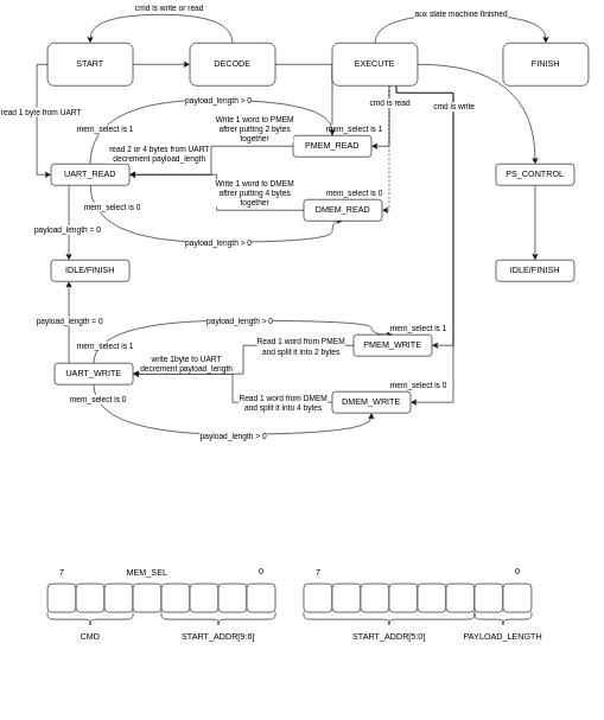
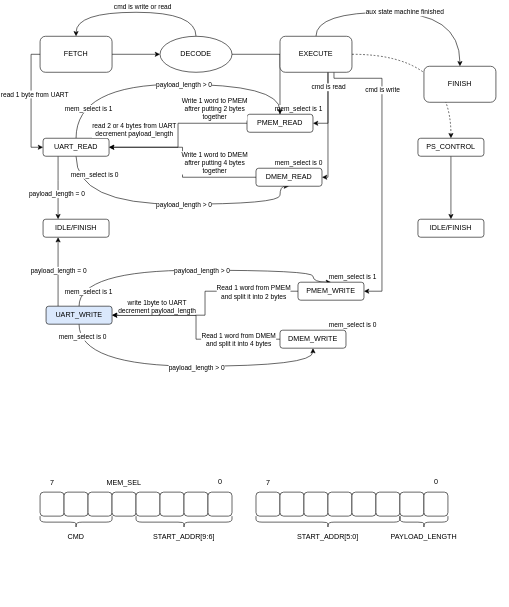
  <mxCell id="0" />
  <mxCell id="1" parent="0" />
  <mxCell id="2" style="edgeStyle=orthogonalEdgeStyle;rounded=0;orthogonalLoop=1;jettySize=auto;html=1;entryX=0;entryY=0.5;entryDx=0;entryDy=0;" edge="1" parent="1" target="25"><mxGeometry relative="1" as="geometry"><mxPoint x="40" y="90.034" as="sourcePoint" /><mxPoint x="45" y="245" as="targetPoint" /><Array as="points"><mxPoint x="20" y="90" /><mxPoint x="20" y="245" /></Array></mxGeometry></mxCell>
  <mxCell id="3" value="read 1 byte from UART" style="edgeLabel;html=1;align=center;verticalAlign=middle;resizable=0;points=[];" vertex="1" connectable="0" parent="2"><mxGeometry x="-0.217" y="-1" relative="1" as="geometry"><mxPoint x="6" y="11" as="offset" /></mxGeometry></mxCell>
  <mxCell id="4" style="edgeStyle=orthogonalEdgeStyle;rounded=0;orthogonalLoop=1;jettySize=auto;html=1;entryX=0;entryY=0.5;entryDx=0;entryDy=0;" edge="1" parent="1" source="5" target="9"><mxGeometry relative="1" as="geometry" /></mxCell>
- <mxCell id="5" value="START" style="rounded=1;whiteSpace=wrap;html=1;" vertex="1" parent="1"><mxGeometry x="35" y="60" width="120" height="60" as="geometry" /></mxCell>
+ <mxCell id="5" value="FETCH" style="rounded=1;whiteSpace=wrap;html=1;" vertex="1" parent="1"><mxGeometry x="35" y="60" width="120" height="60" as="geometry" /></mxCell>
  <mxCell id="6" style="edgeStyle=orthogonalEdgeStyle;rounded=0;orthogonalLoop=1;jettySize=auto;html=1;entryX=0.5;entryY=0;entryDx=0;entryDy=0;curved=1;exitX=0.5;exitY=0;exitDx=0;exitDy=0;" edge="1" parent="1" source="9" target="5"><mxGeometry relative="1" as="geometry"><Array as="points"><mxPoint x="295" y="20" /><mxPoint x="95" y="20" /></Array></mxGeometry></mxCell>
  <mxCell id="7" value="cmd is write or read" style="edgeLabel;html=1;align=center;verticalAlign=middle;resizable=0;points=[];" vertex="1" connectable="0" parent="6"><mxGeometry x="-0.244" y="-1" relative="1" as="geometry"><mxPoint x="-24" y="-9" as="offset" /></mxGeometry></mxCell>
  <mxCell id="8" style="edgeStyle=orthogonalEdgeStyle;rounded=0;orthogonalLoop=1;jettySize=auto;html=1;" edge="1" parent="1" source="9" target="40"><mxGeometry relative="1" as="geometry" /></mxCell>
- <mxCell id="9" value="DECODE" style="rounded=1;whiteSpace=wrap;html=1;" vertex="1" parent="1"><mxGeometry x="235" y="60" width="120" height="60" as="geometry" /></mxCell>
+ <mxCell id="9" value="DECODE" style="ellipse;whiteSpace=wrap;html=1;" vertex="1" parent="1"><mxGeometry x="235" y="60" width="120" height="60" as="geometry" /></mxCell>
  <mxCell id="10" style="edgeStyle=orthogonalEdgeStyle;rounded=0;orthogonalLoop=1;jettySize=auto;html=1;entryX=1;entryY=0.5;entryDx=0;entryDy=0;" edge="1" parent="1" source="19" target="40"><mxGeometry relative="1" as="geometry"><Array as="points"><mxPoint x="515" y="205" /></Array></mxGeometry></mxCell>
  <mxCell id="11" value="mem_select is 1" style="edgeLabel;html=1;align=center;verticalAlign=middle;resizable=0;points=[];" vertex="1" connectable="0" parent="10"><mxGeometry x="0.612" y="-2" relative="1" as="geometry"><mxPoint x="-46" y="-23" as="offset" /></mxGeometry></mxCell>
- <mxCell id="12" style="edgeStyle=orthogonalEdgeStyle;rounded=0;orthogonalLoop=1;jettySize=auto;html=1;entryX=1;entryY=0.5;entryDx=0;entryDy=0;dashed=1;" edge="1" parent="1" source="19" target="32"><mxGeometry relative="1" as="geometry"><Array as="points"><mxPoint x="515" y="295" /></Array></mxGeometry></mxCell>
+ <mxCell id="12" style="edgeStyle=orthogonalEdgeStyle;rounded=0;orthogonalLoop=1;jettySize=auto;html=1;entryX=1;entryY=0.5;entryDx=0;entryDy=0;" edge="1" parent="1" source="19" target="32"><mxGeometry relative="1" as="geometry"><Array as="points"><mxPoint x="515" y="295" /></Array></mxGeometry></mxCell>
  <mxCell id="13" value="cmd is read" style="edgeLabel;html=1;align=center;verticalAlign=middle;resizable=0;points=[];" vertex="1" connectable="0" parent="12"><mxGeometry x="-0.744" y="2" relative="1" as="geometry"><mxPoint x="-2" as="offset" /></mxGeometry></mxCell>
  <mxCell id="14" style="edgeStyle=orthogonalEdgeStyle;rounded=0;orthogonalLoop=1;jettySize=auto;html=1;exitX=0.75;exitY=1;exitDx=0;exitDy=0;entryX=1;entryY=0.5;entryDx=0;entryDy=0;" edge="1" parent="1" source="19" target="38"><mxGeometry relative="1" as="geometry"><mxPoint x="555" y="90" as="sourcePoint" /><mxPoint x="577.5" y="310" as="targetPoint" /><Array as="points"><mxPoint x="525" y="130" /><mxPoint x="605" y="130" /><mxPoint x="605" y="485" /></Array></mxGeometry></mxCell>
- <mxCell id="15" style="edgeStyle=orthogonalEdgeStyle;rounded=0;orthogonalLoop=1;jettySize=auto;html=1;exitX=0.75;exitY=1;exitDx=0;exitDy=0;entryX=1;entryY=0.5;entryDx=0;entryDy=0;" edge="1" parent="1" source="19" target="34"><mxGeometry relative="1" as="geometry"><Array as="points"><mxPoint x="525" y="130" /><mxPoint x="605" y="130" /><mxPoint x="605" y="565" /></Array></mxGeometry></mxCell>
  <mxCell id="16" style="edgeStyle=orthogonalEdgeStyle;rounded=0;orthogonalLoop=1;jettySize=auto;html=1;entryX=0.5;entryY=0;entryDx=0;entryDy=0;exitX=0.5;exitY=0;exitDx=0;exitDy=0;curved=1;" edge="1" parent="1" source="19" target="20"><mxGeometry relative="1" as="geometry"><Array as="points"><mxPoint x="495" y="20" /><mxPoint x="735" y="20" /></Array></mxGeometry></mxCell>
  <mxCell id="17" value="aux state machine finished" style="edgeLabel;html=1;align=center;verticalAlign=middle;resizable=0;points=[];" vertex="1" connectable="0" parent="16"><mxGeometry x="0.081" y="1" relative="1" as="geometry"><mxPoint x="-13" as="offset" /></mxGeometry></mxCell>
- <mxCell id="18" style="edgeStyle=orthogonalEdgeStyle;rounded=0;orthogonalLoop=1;jettySize=auto;html=1;exitX=1;exitY=0.5;exitDx=0;exitDy=0;entryX=0.5;entryY=0;entryDx=0;entryDy=0;curved=1;" edge="1" parent="1" source="19" target="42"><mxGeometry relative="1" as="geometry" /></mxCell>
+ <mxCell id="18" style="edgeStyle=orthogonalEdgeStyle;rounded=0;orthogonalLoop=1;jettySize=auto;html=1;exitX=1;exitY=0.5;exitDx=0;exitDy=0;entryX=0.5;entryY=0;entryDx=0;entryDy=0;curved=1;dashed=1;" edge="1" parent="1" source="19" target="42"><mxGeometry relative="1" as="geometry" /></mxCell>
  <mxCell id="19" value="EXECUTE" style="rounded=1;whiteSpace=wrap;html=1;" vertex="1" parent="1"><mxGeometry x="435" y="60" width="120" height="60" as="geometry" /></mxCell>
- <mxCell id="20" value="FINISH" style="rounded=1;whiteSpace=wrap;html=1;" vertex="1" parent="1"><mxGeometry x="675" y="60" width="120" height="60" as="geometry" /></mxCell>
+ <mxCell id="20" value="FINISH" style="rounded=1;whiteSpace=wrap;html=1;" vertex="1" parent="1"><mxGeometry x="675" y="110" width="120" height="60" as="geometry" /></mxCell>
  <mxCell id="21" style="edgeStyle=orthogonalEdgeStyle;rounded=0;orthogonalLoop=1;jettySize=auto;html=1;entryX=0.5;entryY=1;entryDx=0;entryDy=0;curved=1;" edge="1" parent="1" source="25" target="32"><mxGeometry relative="1" as="geometry"><Array as="points"><mxPoint x="95" y="340" /><mxPoint x="435" y="340" /></Array></mxGeometry></mxCell>
  <mxCell id="22" style="edgeStyle=orthogonalEdgeStyle;rounded=0;orthogonalLoop=1;jettySize=auto;html=1;entryX=0.5;entryY=0;entryDx=0;entryDy=0;curved=1;" edge="1" parent="1" source="25" target="40"><mxGeometry relative="1" as="geometry"><Array as="points"><mxPoint x="95" y="140" /><mxPoint x="435" y="140" /></Array></mxGeometry></mxCell>
  <mxCell id="23" style="edgeStyle=orthogonalEdgeStyle;rounded=0;orthogonalLoop=1;jettySize=auto;html=1;" edge="1" parent="1" source="25" target="60"><mxGeometry relative="1" as="geometry"><Array as="points"><mxPoint x="65" y="300" /><mxPoint x="65" y="300" /></Array></mxGeometry></mxCell>
  <mxCell id="24" value="payload_length = 0" style="edgeLabel;html=1;align=center;verticalAlign=middle;resizable=0;points=[];" vertex="1" connectable="0" parent="23"><mxGeometry x="0.179" y="-3" relative="1" as="geometry"><mxPoint as="offset" /></mxGeometry></mxCell>
  <mxCell id="25" value="UART_READ" style="rounded=1;whiteSpace=wrap;html=1;" vertex="1" parent="1"><mxGeometry x="40" y="230" width="110" height="30" as="geometry" /></mxCell>
  <mxCell id="26" style="edgeStyle=orthogonalEdgeStyle;rounded=0;orthogonalLoop=1;jettySize=auto;html=1;entryX=0.5;entryY=1;entryDx=0;entryDy=0;curved=1;" edge="1" parent="1" source="30" target="34"><mxGeometry relative="1" as="geometry"><Array as="points"><mxPoint x="100" y="610" /><mxPoint x="490" y="610" /></Array></mxGeometry></mxCell>
  <mxCell id="27" value="payload_length &amp;gt; 0" style="edgeLabel;html=1;align=center;verticalAlign=middle;resizable=0;points=[];" vertex="1" connectable="0" parent="26"><mxGeometry x="-0.069" y="-2" relative="1" as="geometry"><mxPoint x="37" as="offset" /></mxGeometry></mxCell>
  <mxCell id="28" style="edgeStyle=orthogonalEdgeStyle;rounded=0;orthogonalLoop=1;jettySize=auto;html=1;entryX=0.5;entryY=0;entryDx=0;entryDy=0;curved=1;" edge="1" parent="1" source="30" target="38"><mxGeometry relative="1" as="geometry"><Array as="points"><mxPoint x="100" y="450" /><mxPoint x="490" y="450" /></Array></mxGeometry></mxCell>
  <mxCell id="29" style="edgeStyle=orthogonalEdgeStyle;rounded=0;orthogonalLoop=1;jettySize=auto;html=1;entryX=0.25;entryY=1;entryDx=0;entryDy=0;" edge="1" parent="1"><mxGeometry relative="1" as="geometry"><mxPoint x="65.003" y="510" as="sourcePoint" /><mxPoint x="65.02" y="395" as="targetPoint" /><Array as="points"><mxPoint x="65.52" y="453" /></Array></mxGeometry></mxCell>
- <mxCell id="30" value="UART_WRITE" style="rounded=1;whiteSpace=wrap;html=1;" vertex="1" parent="1"><mxGeometry x="45" y="510" width="110" height="30" as="geometry" /></mxCell>
+ <mxCell id="30" value="UART_WRITE" style="rounded=1;whiteSpace=wrap;html=1;fillColor=#dae8fc;" vertex="1" parent="1"><mxGeometry x="45" y="510" width="110" height="30" as="geometry" /></mxCell>
  <mxCell id="31" style="edgeStyle=orthogonalEdgeStyle;rounded=0;orthogonalLoop=1;jettySize=auto;html=1;entryX=1;entryY=0.5;entryDx=0;entryDy=0;" edge="1" parent="1" source="32" target="25"><mxGeometry relative="1" as="geometry" /></mxCell>
  <mxCell id="32" value="DMEM_READ" style="rounded=1;whiteSpace=wrap;html=1;" vertex="1" parent="1"><mxGeometry x="395" y="280" width="110" height="30" as="geometry" /></mxCell>
  <mxCell id="33" style="edgeStyle=orthogonalEdgeStyle;rounded=0;orthogonalLoop=1;jettySize=auto;html=1;entryX=1;entryY=0.5;entryDx=0;entryDy=0;" edge="1" parent="1" source="34" target="30"><mxGeometry relative="1" as="geometry" /></mxCell>
  <mxCell id="34" value="DMEM_WRITE" style="rounded=1;whiteSpace=wrap;html=1;" vertex="1" parent="1"><mxGeometry x="435" y="550" width="110" height="30" as="geometry" /></mxCell>
  <mxCell id="35" style="edgeStyle=orthogonalEdgeStyle;rounded=0;orthogonalLoop=1;jettySize=auto;html=1;entryX=1;entryY=0.5;entryDx=0;entryDy=0;" edge="1" parent="1" source="38" target="30"><mxGeometry relative="1" as="geometry" /></mxCell>
  <mxCell id="36" value="write 1byte to UART&lt;br&gt;decrement payload_length" style="edgeLabel;html=1;align=center;verticalAlign=middle;resizable=0;points=[];" vertex="1" connectable="0" parent="35"><mxGeometry x="0.575" relative="1" as="geometry"><mxPoint y="-15" as="offset" /></mxGeometry></mxCell>
  <mxCell id="37" value="Read 1 word from PMEM&lt;br&gt;and split it into 2 bytes" style="edgeLabel;html=1;align=center;verticalAlign=middle;resizable=0;points=[];" vertex="1" connectable="0" parent="35"><mxGeometry x="-0.623" y="1" relative="1" as="geometry"><mxPoint x="-9" as="offset" /></mxGeometry></mxCell>
  <mxCell id="38" value="PMEM_WRITE" style="rounded=1;whiteSpace=wrap;html=1;" vertex="1" parent="1"><mxGeometry x="465" y="470" width="110" height="30" as="geometry" /></mxCell>
  <mxCell id="39" style="edgeStyle=orthogonalEdgeStyle;rounded=0;orthogonalLoop=1;jettySize=auto;html=1;entryX=1;entryY=0.5;entryDx=0;entryDy=0;" edge="1" parent="1" source="40" target="25"><mxGeometry relative="1" as="geometry" /></mxCell>
  <mxCell id="40" value="PMEM_READ" style="rounded=1;whiteSpace=wrap;html=1;" vertex="1" parent="1"><mxGeometry x="380" y="190" width="110" height="30" as="geometry" /></mxCell>
  <mxCell id="41" style="edgeStyle=orthogonalEdgeStyle;rounded=0;orthogonalLoop=1;jettySize=auto;html=1;" edge="1" parent="1" source="42" target="52"><mxGeometry relative="1" as="geometry" /></mxCell>
  <mxCell id="42" value="PS_CONTROL" style="rounded=1;whiteSpace=wrap;html=1;" vertex="1" parent="1"><mxGeometry x="665" y="230" width="110" height="30" as="geometry" /></mxCell>
  <mxCell id="43" style="edgeStyle=orthogonalEdgeStyle;rounded=0;orthogonalLoop=1;jettySize=auto;html=1;exitX=0.5;exitY=1;exitDx=0;exitDy=0;" edge="1" parent="1" source="40" target="40"><mxGeometry relative="1" as="geometry" /></mxCell>
  <mxCell id="44" value="mem_select is 0" style="edgeLabel;html=1;align=center;verticalAlign=middle;resizable=0;points=[];" vertex="1" connectable="0" parent="1"><mxGeometry x="465.004" y="270" as="geometry" /></mxCell>
  <mxCell id="45" value="cmd is write" style="edgeLabel;html=1;align=center;verticalAlign=middle;resizable=0;points=[];" vertex="1" connectable="0" parent="1"><mxGeometry x="605" y="149.996" as="geometry" /></mxCell>
  <mxCell id="46" value="mem_select is 1" style="edgeLabel;html=1;align=center;verticalAlign=middle;resizable=0;points=[];" vertex="1" connectable="0" parent="1"><mxGeometry x="555.004" y="460" as="geometry" /></mxCell>
  <mxCell id="47" value="mem_select is 0" style="edgeLabel;html=1;align=center;verticalAlign=middle;resizable=0;points=[];" vertex="1" connectable="0" parent="1"><mxGeometry x="555.004" y="540" as="geometry" /></mxCell>
  <mxCell id="48" value="Read 1 word from DMEM&lt;br&gt;and split it into 4 bytes" style="edgeLabel;html=1;align=center;verticalAlign=middle;resizable=0;points=[];" vertex="1" connectable="0" parent="1"><mxGeometry x="365" y="565" as="geometry" /></mxCell>
  <mxCell id="49" value="payload_length &amp;gt; 0" style="edgeLabel;html=1;align=center;verticalAlign=middle;resizable=0;points=[];" vertex="1" connectable="0" parent="1"><mxGeometry x="304.996" y="450.004" as="geometry" /></mxCell>
  <mxCell id="50" value="mem_select is 1" style="edgeLabel;html=1;align=center;verticalAlign=middle;resizable=0;points=[];" vertex="1" connectable="0" parent="1"><mxGeometry x="115.004" y="485" as="geometry" /></mxCell>
  <mxCell id="51" value="mem_select is 0" style="edgeLabel;html=1;align=center;verticalAlign=middle;resizable=0;points=[];" vertex="1" connectable="0" parent="1"><mxGeometry x="105.004" y="560" as="geometry" /></mxCell>
  <mxCell id="52" value="IDLE/FINISH" style="rounded=1;whiteSpace=wrap;html=1;" vertex="1" parent="1"><mxGeometry x="665" y="365" width="110" height="30" as="geometry" /></mxCell>
  <mxCell id="53" value="read 2 or 4 bytes from UART&lt;br&gt;decrement payload_length" style="edgeLabel;html=1;align=center;verticalAlign=middle;resizable=0;points=[];" vertex="1" connectable="0" parent="1"><mxGeometry x="184.996" y="205" as="geometry"><mxPoint x="7" y="10" as="offset" /></mxGeometry></mxCell>
  <mxCell id="54" value="Write 1 word to PMEM&lt;br&gt;aftrer putting 2 bytes&lt;br&gt;together" style="edgeLabel;html=1;align=center;verticalAlign=middle;resizable=0;points=[];" vertex="1" connectable="0" parent="1"><mxGeometry x="325" y="180" as="geometry" /></mxCell>
  <mxCell id="55" value="Write 1 word to DMEM&lt;br&gt;aftrer putting 4 bytes&lt;br&gt;together" style="edgeLabel;html=1;align=center;verticalAlign=middle;resizable=0;points=[];" vertex="1" connectable="0" parent="1"><mxGeometry x="325" y="270" as="geometry" /></mxCell>
  <mxCell id="56" value="payload_length &amp;gt; 0" style="edgeLabel;html=1;align=center;verticalAlign=middle;resizable=0;points=[];" vertex="1" connectable="0" parent="1"><mxGeometry x="274.996" y="340.004" as="geometry" /></mxCell>
  <mxCell id="57" value="mem_select is 0" style="edgeLabel;html=1;align=center;verticalAlign=middle;resizable=0;points=[];" vertex="1" connectable="0" parent="1"><mxGeometry x="125.004" y="290" as="geometry" /></mxCell>
  <mxCell id="58" value="payload_length &amp;gt; 0" style="edgeLabel;html=1;align=center;verticalAlign=middle;resizable=0;points=[];" vertex="1" connectable="0" parent="1"><mxGeometry x="274.996" y="140.004" as="geometry" /></mxCell>
  <mxCell id="59" value="mem_select is 1" style="edgeLabel;html=1;align=center;verticalAlign=middle;resizable=0;points=[];" vertex="1" connectable="0" parent="1"><mxGeometry x="115.004" y="180" as="geometry" /></mxCell>
  <mxCell id="60" value="IDLE/FINISH" style="rounded=1;whiteSpace=wrap;html=1;" vertex="1" parent="1"><mxGeometry x="40" y="365" width="110" height="30" as="geometry" /></mxCell>
  <mxCell id="61" value="payload_length = 0" style="edgeLabel;html=1;align=center;verticalAlign=middle;resizable=0;points=[];" vertex="1" connectable="0" parent="1"><mxGeometry x="65" y="450.009" as="geometry" /></mxCell>
  <mxCell id="62" value="" style="rounded=1;whiteSpace=wrap;html=1;" vertex="1" parent="1"><mxGeometry x="35" y="820" width="40" height="40" as="geometry" /></mxCell>
  <mxCell id="63" value="" style="rounded=1;whiteSpace=wrap;html=1;" vertex="1" parent="1"><mxGeometry x="75" y="820" width="40" height="40" as="geometry" /></mxCell>
  <mxCell id="64" value="" style="rounded=1;whiteSpace=wrap;html=1;" vertex="1" parent="1"><mxGeometry x="115" y="820" width="40" height="40" as="geometry" /></mxCell>
  <mxCell id="65" value="" style="rounded=1;whiteSpace=wrap;html=1;" vertex="1" parent="1"><mxGeometry x="155" y="820" width="40" height="40" as="geometry" /></mxCell>
  <mxCell id="66" value="" style="rounded=1;whiteSpace=wrap;html=1;" vertex="1" parent="1"><mxGeometry x="195" y="820" width="40" height="40" as="geometry" /></mxCell>
  <mxCell id="67" value="" style="rounded=1;whiteSpace=wrap;html=1;" vertex="1" parent="1"><mxGeometry x="235" y="820" width="40" height="40" as="geometry" /></mxCell>
  <mxCell id="68" value="" style="rounded=1;whiteSpace=wrap;html=1;" vertex="1" parent="1"><mxGeometry x="275" y="820" width="40" height="40" as="geometry" /></mxCell>
  <mxCell id="69" value="" style="rounded=1;whiteSpace=wrap;html=1;" vertex="1" parent="1"><mxGeometry x="315" y="820" width="40" height="40" as="geometry" /></mxCell>
  <mxCell id="70" value="7" style="text;html=1;align=center;verticalAlign=middle;resizable=0;points=[];autosize=1;strokeColor=none;fillColor=none;" vertex="1" parent="1"><mxGeometry x="40" y="790" width="30" height="30" as="geometry" /></mxCell>
  <mxCell id="71" value="0" style="text;html=1;align=center;verticalAlign=middle;resizable=0;points=[];autosize=1;strokeColor=none;fillColor=none;" vertex="1" parent="1"><mxGeometry x="320" y="788" width="30" height="30" as="geometry" /></mxCell>
  <mxCell id="72" value="CMD" style="text;html=1;strokeColor=none;fillColor=none;align=center;verticalAlign=middle;whiteSpace=wrap;rounded=0;" vertex="1" parent="1"><mxGeometry x="35" y="880" width="120" height="30" as="geometry" /></mxCell>
  <mxCell id="73" value="" style="shape=curlyBracket;whiteSpace=wrap;html=1;rounded=1;flipH=1;labelPosition=right;verticalLabelPosition=middle;align=left;verticalAlign=middle;rotation=90;" vertex="1" parent="1"><mxGeometry x="85" y="810" width="20" height="120" as="geometry" /></mxCell>
  <mxCell id="74" value="MEM_SEL&lt;br&gt;" style="text;html=1;strokeColor=none;fillColor=none;align=center;verticalAlign=middle;whiteSpace=wrap;rounded=0;" vertex="1" parent="1"><mxGeometry x="155" y="780" width="40" height="50" as="geometry" /></mxCell>
  <mxCell id="75" value="" style="shape=curlyBracket;whiteSpace=wrap;html=1;rounded=1;flipH=1;labelPosition=right;verticalLabelPosition=middle;align=left;verticalAlign=middle;rotation=90;" vertex="1" parent="1"><mxGeometry x="265" y="790" width="20" height="160" as="geometry" /></mxCell>
  <mxCell id="76" value="START_ADDR[9:6]" style="text;html=1;strokeColor=none;fillColor=none;align=center;verticalAlign=middle;whiteSpace=wrap;rounded=0;" vertex="1" parent="1"><mxGeometry x="215" y="880" width="120" height="30" as="geometry" /></mxCell>
  <mxCell id="77" value="" style="rounded=1;whiteSpace=wrap;html=1;" vertex="1" parent="1"><mxGeometry x="395" y="820" width="40" height="40" as="geometry" /></mxCell>
  <mxCell id="78" value="" style="rounded=1;whiteSpace=wrap;html=1;" vertex="1" parent="1"><mxGeometry x="435" y="820" width="40" height="40" as="geometry" /></mxCell>
  <mxCell id="79" value="" style="rounded=1;whiteSpace=wrap;html=1;" vertex="1" parent="1"><mxGeometry x="475" y="820" width="40" height="40" as="geometry" /></mxCell>
  <mxCell id="80" value="" style="rounded=1;whiteSpace=wrap;html=1;" vertex="1" parent="1"><mxGeometry x="515" y="820" width="40" height="40" as="geometry" /></mxCell>
  <mxCell id="81" value="" style="rounded=1;whiteSpace=wrap;html=1;" vertex="1" parent="1"><mxGeometry x="555" y="820" width="40" height="40" as="geometry" /></mxCell>
  <mxCell id="82" value="" style="rounded=1;whiteSpace=wrap;html=1;" vertex="1" parent="1"><mxGeometry x="595" y="820" width="40" height="40" as="geometry" /></mxCell>
  <mxCell id="83" value="" style="rounded=1;whiteSpace=wrap;html=1;" vertex="1" parent="1"><mxGeometry x="635" y="820" width="40" height="40" as="geometry" /></mxCell>
  <mxCell id="84" value="" style="rounded=1;whiteSpace=wrap;html=1;" vertex="1" parent="1"><mxGeometry x="675" y="820" width="40" height="40" as="geometry" /></mxCell>
  <mxCell id="85" value="7" style="text;html=1;align=center;verticalAlign=middle;resizable=0;points=[];autosize=1;strokeColor=none;fillColor=none;" vertex="1" parent="1"><mxGeometry x="400" y="790" width="30" height="30" as="geometry" /></mxCell>
  <mxCell id="86" value="0" style="text;html=1;align=center;verticalAlign=middle;resizable=0;points=[];autosize=1;strokeColor=none;fillColor=none;" vertex="1" parent="1"><mxGeometry x="680" y="788" width="30" height="30" as="geometry" /></mxCell>
  <mxCell id="87" value="START_ADDR[5:0]" style="text;html=1;strokeColor=none;fillColor=none;align=center;verticalAlign=middle;whiteSpace=wrap;rounded=0;" vertex="1" parent="1"><mxGeometry x="455" y="880" width="120" height="30" as="geometry" /></mxCell>
  <mxCell id="88" value="" style="shape=curlyBracket;whiteSpace=wrap;html=1;rounded=1;flipH=1;labelPosition=right;verticalLabelPosition=middle;align=left;verticalAlign=middle;rotation=90;" vertex="1" parent="1"><mxGeometry x="505" y="750" width="20" height="240" as="geometry" /></mxCell>
  <mxCell id="89" value="" style="shape=curlyBracket;whiteSpace=wrap;html=1;rounded=1;flipH=1;labelPosition=right;verticalLabelPosition=middle;align=left;verticalAlign=middle;rotation=90;" vertex="1" parent="1"><mxGeometry x="665" y="830" width="20" height="80" as="geometry" /></mxCell>
  <mxCell id="90" value="PAYLOAD_LENGTH" style="text;html=1;strokeColor=none;fillColor=none;align=center;verticalAlign=middle;whiteSpace=wrap;rounded=0;" vertex="1" parent="1"><mxGeometry x="615" y="880" width="120" height="30" as="geometry" /></mxCell>
